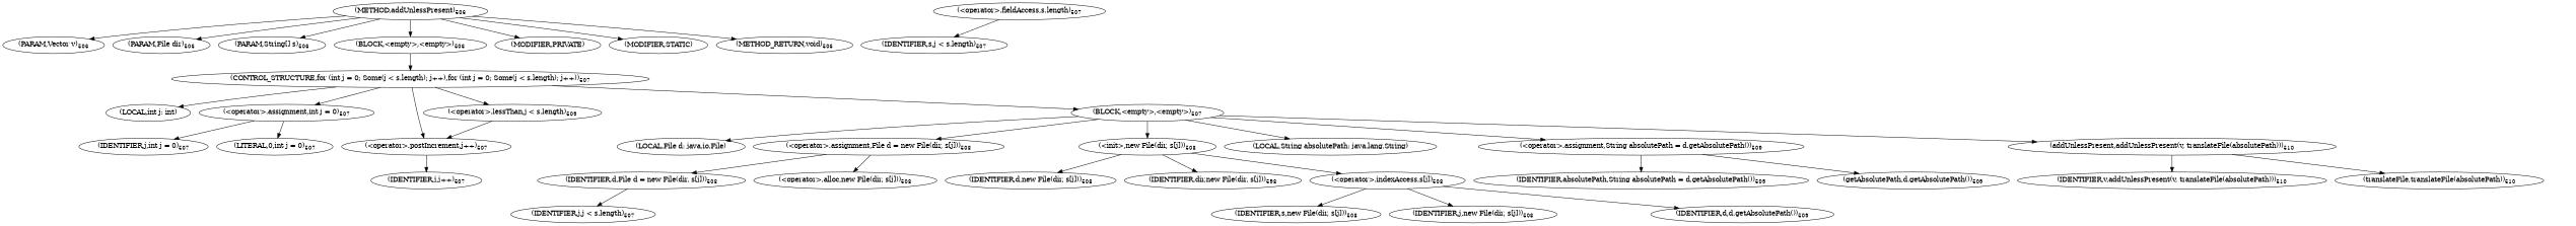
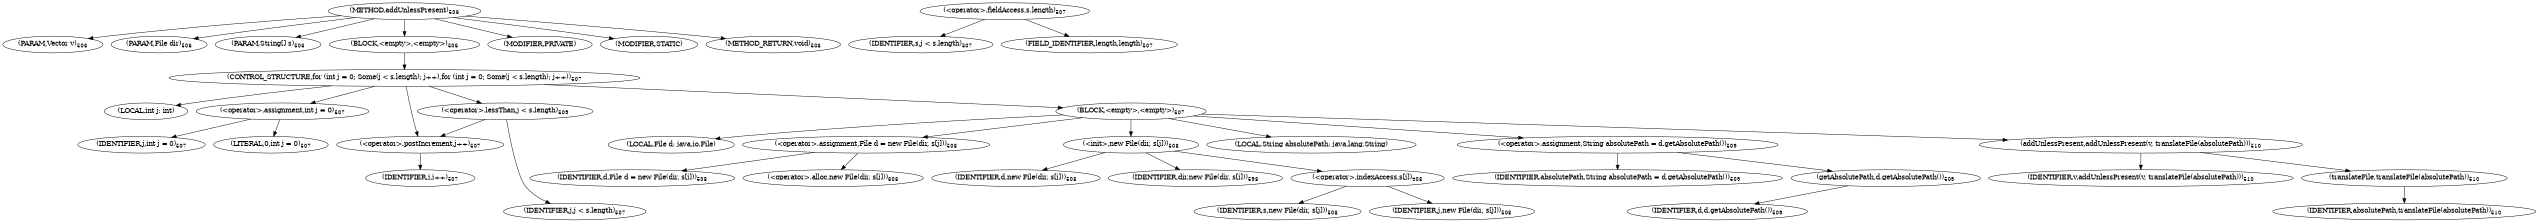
  digraph {
    n1 [label=<(METHOD,addUnlessPresent)<SUB>506</SUB>>]
    n2 [label=<(PARAM,Vector v)<SUB>506</SUB>>]
    n3 [label=<(PARAM,File dir)<SUB>506</SUB>>]
    n4 [label=<(PARAM,String[] s)<SUB>506</SUB>>]
    n5 [label=<(BLOCK,&lt;empty&gt;,&lt;empty&gt;)<SUB>506</SUB>>]
    n6 [label=<(MODIFIER,PRIVATE)>]
    n7 [label=<(MODIFIER,STATIC)>]
    n8 [label=<(METHOD_RETURN,void)<SUB>506</SUB>>]
    n9 [label=<(CONTROL_STRUCTURE,for (int j = 0; Some(j &lt; s.length); j++),for (int j = 0; Some(j &lt; s.length); j++))<SUB>507</SUB>>]
    n10 [label=<(LOCAL,int j: int)>]
    n11 [label=<(&lt;operator&gt;.assignment,int j = 0)<SUB>507</SUB>>]
    n12 [label=<(&lt;operator&gt;.lessThan,j &lt; s.length)<SUB>509</SUB>>]
    n13 [label=<(&lt;operator&gt;.postIncrement,j++)<SUB>507</SUB>>]
    n14 [label=<(BLOCK,&lt;empty&gt;,&lt;empty&gt;)<SUB>507</SUB>>]
    n15 [label=<(IDENTIFIER,j,int j = 0)<SUB>507</SUB>>]
    n16 [label=<(LITERAL,0,int j = 0)<SUB>507</SUB>>]
    n17 [label=<(IDENTIFIER,j,j &lt; s.length)<SUB>507</SUB>>]
    n18 [label=<(IDENTIFIER,j,j++)<SUB>507</SUB>>]
    n19 [label=<(LOCAL,File d: java.io.File)>]
    n20 [label=<(&lt;operator&gt;.assignment,File d = new File(dir, s[j]))<SUB>508</SUB>>]
    n21 [label=<(&lt;init&gt;,new File(dir, s[j]))<SUB>508</SUB>>]
    n22 [label=<(LOCAL,String absolutePath: java.lang.String)>]
    n23 [label=<(&lt;operator&gt;.assignment,String absolutePath = d.getAbsolutePath())<SUB>509</SUB>>]
    n24 [label=<(addUnlessPresent,addUnlessPresent(v, translateFile(absolutePath)))<SUB>510</SUB>>]
    n25 [label=<(&lt;operator&gt;.fieldAccess,s.length)<SUB>507</SUB>>]
    n26 [label=<(IDENTIFIER,s,j &lt; s.length)<SUB>507</SUB>>]
+   n27 [label=<(FIELD_IDENTIFIER,length,length)<SUB>507</SUB>>]
    n28 [label=<(IDENTIFIER,d,File d = new File(dir, s[j]))<SUB>508</SUB>>]
-   n29 [label=<(&lt;operator&gt;.alloc,new File(dir, s[j]))<SUB>508</SUB>>]
+   n29 [label=<(&lt;operator&gt;.alloc,new File(dir, s[j]))<SUB>608</SUB>>]
    n30 [label=<(IDENTIFIER,d,new File(dir, s[j]))<SUB>508</SUB>>]
    n31 [label=<(IDENTIFIER,dir,new File(dir, s[j]))<SUB>598</SUB>>]
-   n32 [label=<(&lt;operator&gt;.indexAccess,s[j])<SUB>508</SUB>>]
+   n32 [label=<(&lt;operator&gt;.indexAccess,s[j])<SUB>408</SUB>>]
    n33 [label=<(IDENTIFIER,absolutePath,String absolutePath = d.getAbsolutePath())<SUB>509</SUB>>]
    n34 [label=<(getAbsolutePath,d.getAbsolutePath())<SUB>509</SUB>>]
    n35 [label=<(IDENTIFIER,v,addUnlessPresent(v, translateFile(absolutePath)))<SUB>510</SUB>>]
    n36 [label=<(translateFile,translateFile(absolutePath))<SUB>510</SUB>>]
    n37 [label=<(IDENTIFIER,s,new File(dir, s[j]))<SUB>508</SUB>>]
    n38 [label=<(IDENTIFIER,j,new File(dir, s[j]))<SUB>508</SUB>>]
    n39 [label=<(IDENTIFIER,d,d.getAbsolutePath())<SUB>509</SUB>>]
+   n40 [label=<(IDENTIFIER,absolutePath,translateFile(absolutePath))<SUB>510</SUB>>]
    n1 -> n2
    n1 -> n3
    n1 -> n4
    n1 -> n5
    n1 -> n6
    n1 -> n7
    n1 -> n8
    n5 -> n9
    n9 -> n10
    n9 -> n11
    n9 -> n12
    n9 -> n13
    n9 -> n14
    n11 -> n15
    n11 -> n16
    n12 -> n13
-   n28 -> n17
+   n12 -> n17
    n13 -> n18
    n14 -> n19
    n14 -> n20
    n14 -> n21
    n14 -> n22
    n14 -> n23
    n14 -> n24
    n20 -> n28
    n20 -> n29
    n21 -> n30
    n21 -> n31
    n21 -> n32
    n23 -> n33
    n23 -> n34
    n24 -> n35
    n24 -> n36
    n25 -> n26
+   n25 -> n27
    n32 -> n37
    n32 -> n38
-   n32 -> n39
+   n34 -> n39
+   n36 -> n40
  }
